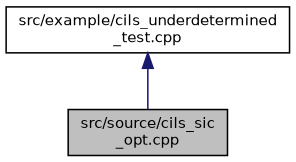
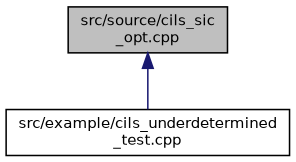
  digraph {
    node [color=black fontname=Helvetica fontsize=10 shape=record style=filled]
    n1 [fillcolor=grey75 fontcolor=black height=0.2 label="src/source/cils_sic\l_opt.cpp" width=0.4]
    n2 [fillcolor=white height=0.2 label="src/example/cils_underdetermined\l_test.cpp" width=0.4]
-   n2 -> n1 [color=midnightblue dir=back fontname=Helvetica fontsize=10 labelfontname=Helvetica labelfontsize=10 style=solid]
+   n1 -> n2 [color=midnightblue dir=back fontname=Helvetica fontsize=10 labelfontname=Helvetica labelfontsize=10 style=solid]
  }
